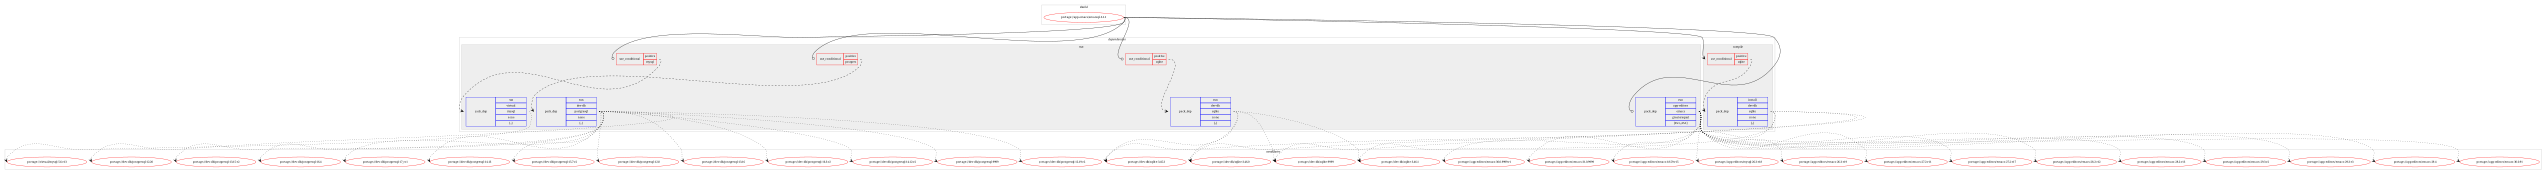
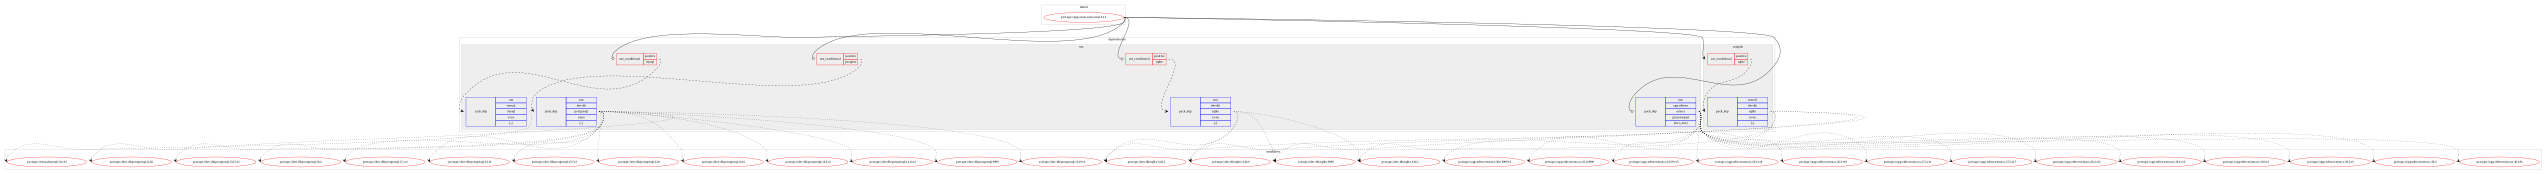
  digraph {
    compound=true
    concentrate=true
    fontname="Noto Serif"
    fontsize=10
    newrank=true
    rankdir=TB
    ranksep=1.5
    node [color=red fontname="Noto Serif" fontsize=10]
    edge [arrowhead=vee fontname="Noto Serif" headport=w style=dotted tailport=e weight=100]
    n1 [label="portage://app-emacs/emacsql-3.1.1" width=4]
    n2 [color=blue label=<<TABLE BORDER="0" CELLBORDER="1" CELLSPACING="0" CELLPADDING="4" WIDTH="220"><TR><TD ROWSPAN="6" CELLPADDING="30">pack_dep</TD></TR><TR><TD WIDTH="110">install</TD></TR><TR><TD>dev-db</TD></TR><TR><TD>sqlite</TD></TR><TR><TD>none</TD></TR><TR><TD>[,,]</TD></TR></TABLE>> shape=none]
    n3 [label=<<TABLE BORDER="0" CELLBORDER="1" CELLSPACING="0" CELLPADDING="4"><TR><TD ROWSPAN="3" CELLPADDING="10">use_conditional</TD></TR><TR><TD>positive</TD></TR><TR><TD>sqlite</TD></TR></TABLE>> shape=none]
    n4 [color=blue label=<<TABLE BORDER="0" CELLBORDER="1" CELLSPACING="0" CELLPADDING="4" WIDTH="220"><TR><TD ROWSPAN="6" CELLPADDING="30">pack_dep</TD></TR><TR><TD WIDTH="110">run</TD></TR><TR><TD>virtual</TD></TR><TR><TD>mysql</TD></TR><TR><TD>none</TD></TR><TR><TD>[,,]</TD></TR></TABLE>> shape=none]
    n5 [label=<<TABLE BORDER="0" CELLBORDER="1" CELLSPACING="0" CELLPADDING="4"><TR><TD ROWSPAN="3" CELLPADDING="10">use_conditional</TD></TR><TR><TD>positive</TD></TR><TR><TD>mysql</TD></TR></TABLE>> shape=none]
    n6 [color=blue label=<<TABLE BORDER="0" CELLBORDER="1" CELLSPACING="0" CELLPADDING="4" WIDTH="220"><TR><TD ROWSPAN="6" CELLPADDING="30">pack_dep</TD></TR><TR><TD WIDTH="110">run</TD></TR><TR><TD>dev-db</TD></TR><TR><TD>postgresql</TD></TR><TR><TD>none</TD></TR><TR><TD>[,,]</TD></TR></TABLE>> shape=none]
    n7 [label=<<TABLE BORDER="0" CELLBORDER="1" CELLSPACING="0" CELLPADDING="4"><TR><TD ROWSPAN="3" CELLPADDING="10">use_conditional</TD></TR><TR><TD>positive</TD></TR><TR><TD>postgres</TD></TR></TABLE>> shape=none]
    n8 [color=blue label=<<TABLE BORDER="0" CELLBORDER="1" CELLSPACING="0" CELLPADDING="4" WIDTH="220"><TR><TD ROWSPAN="6" CELLPADDING="30">pack_dep</TD></TR><TR><TD WIDTH="110">run</TD></TR><TR><TD>dev-db</TD></TR><TR><TD>sqlite</TD></TR><TR><TD>none</TD></TR><TR><TD>[,,]</TD></TR></TABLE>> shape=none]
    n9 [label=<<TABLE BORDER="0" CELLBORDER="1" CELLSPACING="0" CELLPADDING="4"><TR><TD ROWSPAN="3" CELLPADDING="10">use_conditional</TD></TR><TR><TD>positive</TD></TR><TR><TD>sqlite</TD></TR></TABLE>> shape=none]
    n10 [color=blue label=<<TABLE BORDER="0" CELLBORDER="1" CELLSPACING="0" CELLPADDING="4" WIDTH="220"><TR><TD ROWSPAN="6" CELLPADDING="30">pack_dep</TD></TR><TR><TD WIDTH="110">run</TD></TR><TR><TD>app-editors</TD></TR><TR><TD>emacs</TD></TR><TR><TD>greaterequal</TD></TR><TR><TD>[25.1,,,25.1]</TD></TR></TABLE>> shape=none]
    n11 [label="portage://dev-db/sqlite-9999" width=4]
    n12 [label="portage://dev-db/sqlite-3.46.1" width=4]
    n13 [label="portage://dev-db/sqlite-3.46.0" width=4]
    n14 [label="portage://dev-db/sqlite-3.45.3" width=4]
    n15 [label="portage://virtual/mysql-5.6-r13" width=4]
    n16 [label="portage://dev-db/postgresql-9999" width=4]
    n17 [label="portage://dev-db/postgresql-17_rc1" width=4]
    n18 [label="portage://dev-db/postgresql-16.4" width=4]
    n19 [label="portage://dev-db/postgresql-16.3-r2" width=4]
    n20 [label="portage://dev-db/postgresql-12.8" width=4]
    n21 [label="portage://dev-db/postgresql-15.7-r2" width=4]
    n22 [label="portage://dev-db/postgresql-14.13" width=4]
    n23 [label="portage://dev-db/postgresql-14.12-r2" width=4]
    n24 [label="portage://dev-db/postgresql-13.16" width=4]
    n25 [label="portage://dev-db/postgresql-13.15-r2" width=4]
    n26 [label="portage://dev-db/postgresql-12.20" width=4]
    n27 [label="portage://dev-db/postgresql-12.19-r2" width=4]
    n28 [label="portage://app-editors/emacs-31.0.9999" width=4]
    n29 [label="portage://app-editors/emacs-30.0.9999-r1" width=4]
    n30 [label="portage://app-editors/emacs-30.0.91" width=4]
    n31 [label="portage://app-editors/emacs-29.4" width=4]
    n32 [label="portage://app-editors/emacs-29.3-r3" width=4]
    n33 [label="portage://app-editors/emacs-29.3-r2" width=4]
    n34 [label="portage://app-editors/emacs-28.2-r13" width=4]
    n35 [label="portage://app-editors/emacs-28.2-r12" width=4]
    n36 [label="portage://app-editors/emacs-27.2-r17" width=4]
    n37 [label="portage://app-editors/emacs-27.2-r11" width=4]
    n38 [label="portage://app-editors/emacs-26.3-r19" width=4]
-   n39 [label="portage://app-editors/mysql-26.3-r18" width=4]
+   n39 [label="portage://app-editors/emacs-26.3-r18" width=4]
    n40 [label="portage://app-editors/emacs-18.59-r15" width=4]
    subgraph cluster_1 {
      color=gray
      label=<<i>ebuild</i>>
      n1
    }
    subgraph cluster_2 {
      color=gray
      label=<<i>dependencies</i>>
      subgraph cluster_3 {
        color=gray
        fillcolor="#eeeeee"
        label=<<i>compile</i>>
        style=filled
        subgraph sub_4 {
          color=gray
          fillcolor="#eeeeee"
          label=<<i>compile</i>>
          style=filled
          n3
          subgraph sub_5 {
            color=gray
            fillcolor="#eeeeee"
            label=<<i>compile</i>>
            style=filled
            n2
          }
        }
      }
      subgraph cluster_6 {
        color=gray
        fillcolor="#eeeeee"
        label=<<i>compile and run</i>>
        style=filled
      }
      subgraph cluster_7 {
        color=gray
        fillcolor="#eeeeee"
        label=<<i>run</i>>
        style=filled
        subgraph sub_8 {
          color=gray
          fillcolor="#eeeeee"
          label=<<i>run</i>>
          style=filled
          n5
          subgraph sub_9 {
            color=gray
            fillcolor="#eeeeee"
            label=<<i>run</i>>
            style=filled
            n4
          }
        }
        subgraph sub_10 {
          color=gray
          fillcolor="#eeeeee"
          label=<<i>run</i>>
          style=filled
          n7
          subgraph sub_11 {
            color=gray
            fillcolor="#eeeeee"
            label=<<i>run</i>>
            style=filled
            n6
          }
        }
        subgraph sub_12 {
          color=gray
          fillcolor="#eeeeee"
          label=<<i>run</i>>
          style=filled
          n9
          subgraph sub_13 {
            color=gray
            fillcolor="#eeeeee"
            label=<<i>run</i>>
            style=filled
            n8
          }
        }
        subgraph sub_14 {
          color=gray
          fillcolor="#eeeeee"
          label=<<i>run</i>>
          style=filled
          n10
        }
      }
    }
    subgraph cluster_15 {
      color=gray
      label=<<i>candidates</i>>
      rank=same
      subgraph sub_16 {
        color=black
        label=<<i>candidates</i>>
        nodesep=1
        rank=same
        n11
        n12
        n13
        n14
      }
      subgraph sub_17 {
        color=black
        label=<<i>candidates</i>>
        nodesep=1
        rank=same
        n15
      }
      subgraph sub_18 {
        color=black
        label=<<i>candidates</i>>
        nodesep=1
        rank=same
        n16
        n17
        n18
        n19
        n20
        n21
        n22
        n23
        n24
        n25
        n26
        n27
      }
      subgraph sub_19 {
        color=black
        label=<<i>candidates</i>>
        nodesep=1
        rank=same
        n11
        n12
        n13
        n14
      }
      subgraph sub_20 {
        color=black
        label=<<i>candidates</i>>
        nodesep=1
        rank=same
        n28
        n29
        n30
        n31
        n32
        n33
        n34
        n35
        n36
        n37
        n38
        n39
        n40
      }
    }
    n1 -> n3 [style=solid weight=20]
    n1 -> n5 [arrowhead=odot style=solid weight=20]
    n1 -> n7 [arrowhead=odot style=solid weight=20]
    n1 -> n9 [arrowhead=odot style=solid weight=20]
    n1 -> n10 [arrowhead=odot style=solid weight=20]
    n2 -> n11
    n2 -> n12
    n2 -> n13
    n2 -> n14
    n3 -> n2 [style=dashed weight=20]
    n4 -> n15
    n5 -> n4 [style=dashed weight=20]
    n6 -> n16
    n6 -> n17
    n6 -> n18
    n6 -> n19
    n6 -> n20
    n6 -> n21
    n6 -> n22
    n6 -> n23
    n6 -> n24
    n6 -> n25
    n6 -> n26
    n6 -> n27
    n7 -> n6 [style=dashed weight=20]
    n8 -> n11
    n8 -> n12
    n8 -> n13
    n8 -> n14
    n9 -> n8 [style=dashed weight=20]
    n10 -> n28
    n10 -> n29
    n10 -> n30
    n10 -> n31
    n10 -> n32
    n10 -> n33
    n10 -> n34
    n10 -> n35
    n10 -> n36
    n10 -> n37
    n10 -> n38
    n10 -> n39
    n10 -> n40
  }
